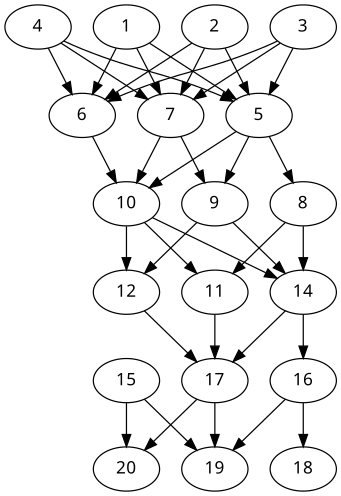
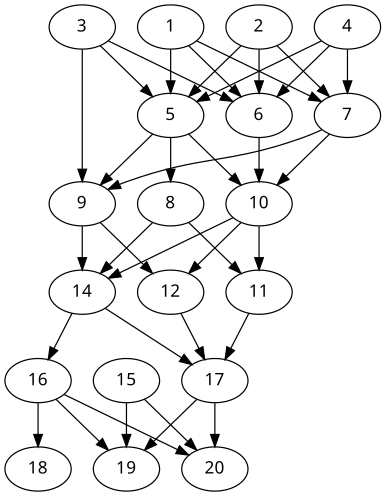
  digraph {
    fontname="Noto Sans"
    node [alpha=0.07 fontname="Noto Sans"]
    edge [fontname="Noto Sans"]
    1 [alpha=0.18 expect_size=18257920]
    5 [alpha=0.19 expect_size=27381760]
    6 [alpha=0.09 expect_size=32201728]
    7 [expect_size=12366848]
    8 [expect_size=39797760]
    9 [alpha=0.08 expect_size=5747712]
    10 [alpha=0.09 expect_size=18748416]
    11 [alpha=0.03 expect_size=28411904]
    14 [alpha=0.20 expect_size=43613184]
    12 [alpha=0.10 expect_size=24572928]
    2 [alpha=0.01 expect_size=39350272]
    3 [expect_size=6682624]
    4 [alpha=0.03 expect_size=17190912]
    17 [alpha=0.06 expect_size=23964672]
    16 [alpha=0.14 expect_size=49627136]
    19 [alpha=0.16 expect_size=8993792]
    20 [alpha=0.13 expect_size=27060224]
    18 [alpha=0.13 expect_size=39527424]
    15 [alpha=0.18 expect_size=51550208]
    1 -> 5
    1 -> 6
    1 -> 7
    5 -> 8
    5 -> 9
    5 -> 10
    6 -> 10
    7 -> 9
    7 -> 10
    8 -> 11
    8 -> 14
    9 -> 14
    9 -> 12
    10 -> 11
    10 -> 14
    10 -> 12
    11 -> 17
    14 -> 17
    14 -> 16
    12 -> 17
    2 -> 5
    2 -> 6
    2 -> 7
    3 -> 5
    3 -> 6
-   3 -> 7
+   3 -> 9
    4 -> 5
    4 -> 6
    4 -> 7
    17 -> 19
    17 -> 20
    16 -> 19
+   16 -> 20
    16 -> 18
    15 -> 19
    15 -> 20
  }
